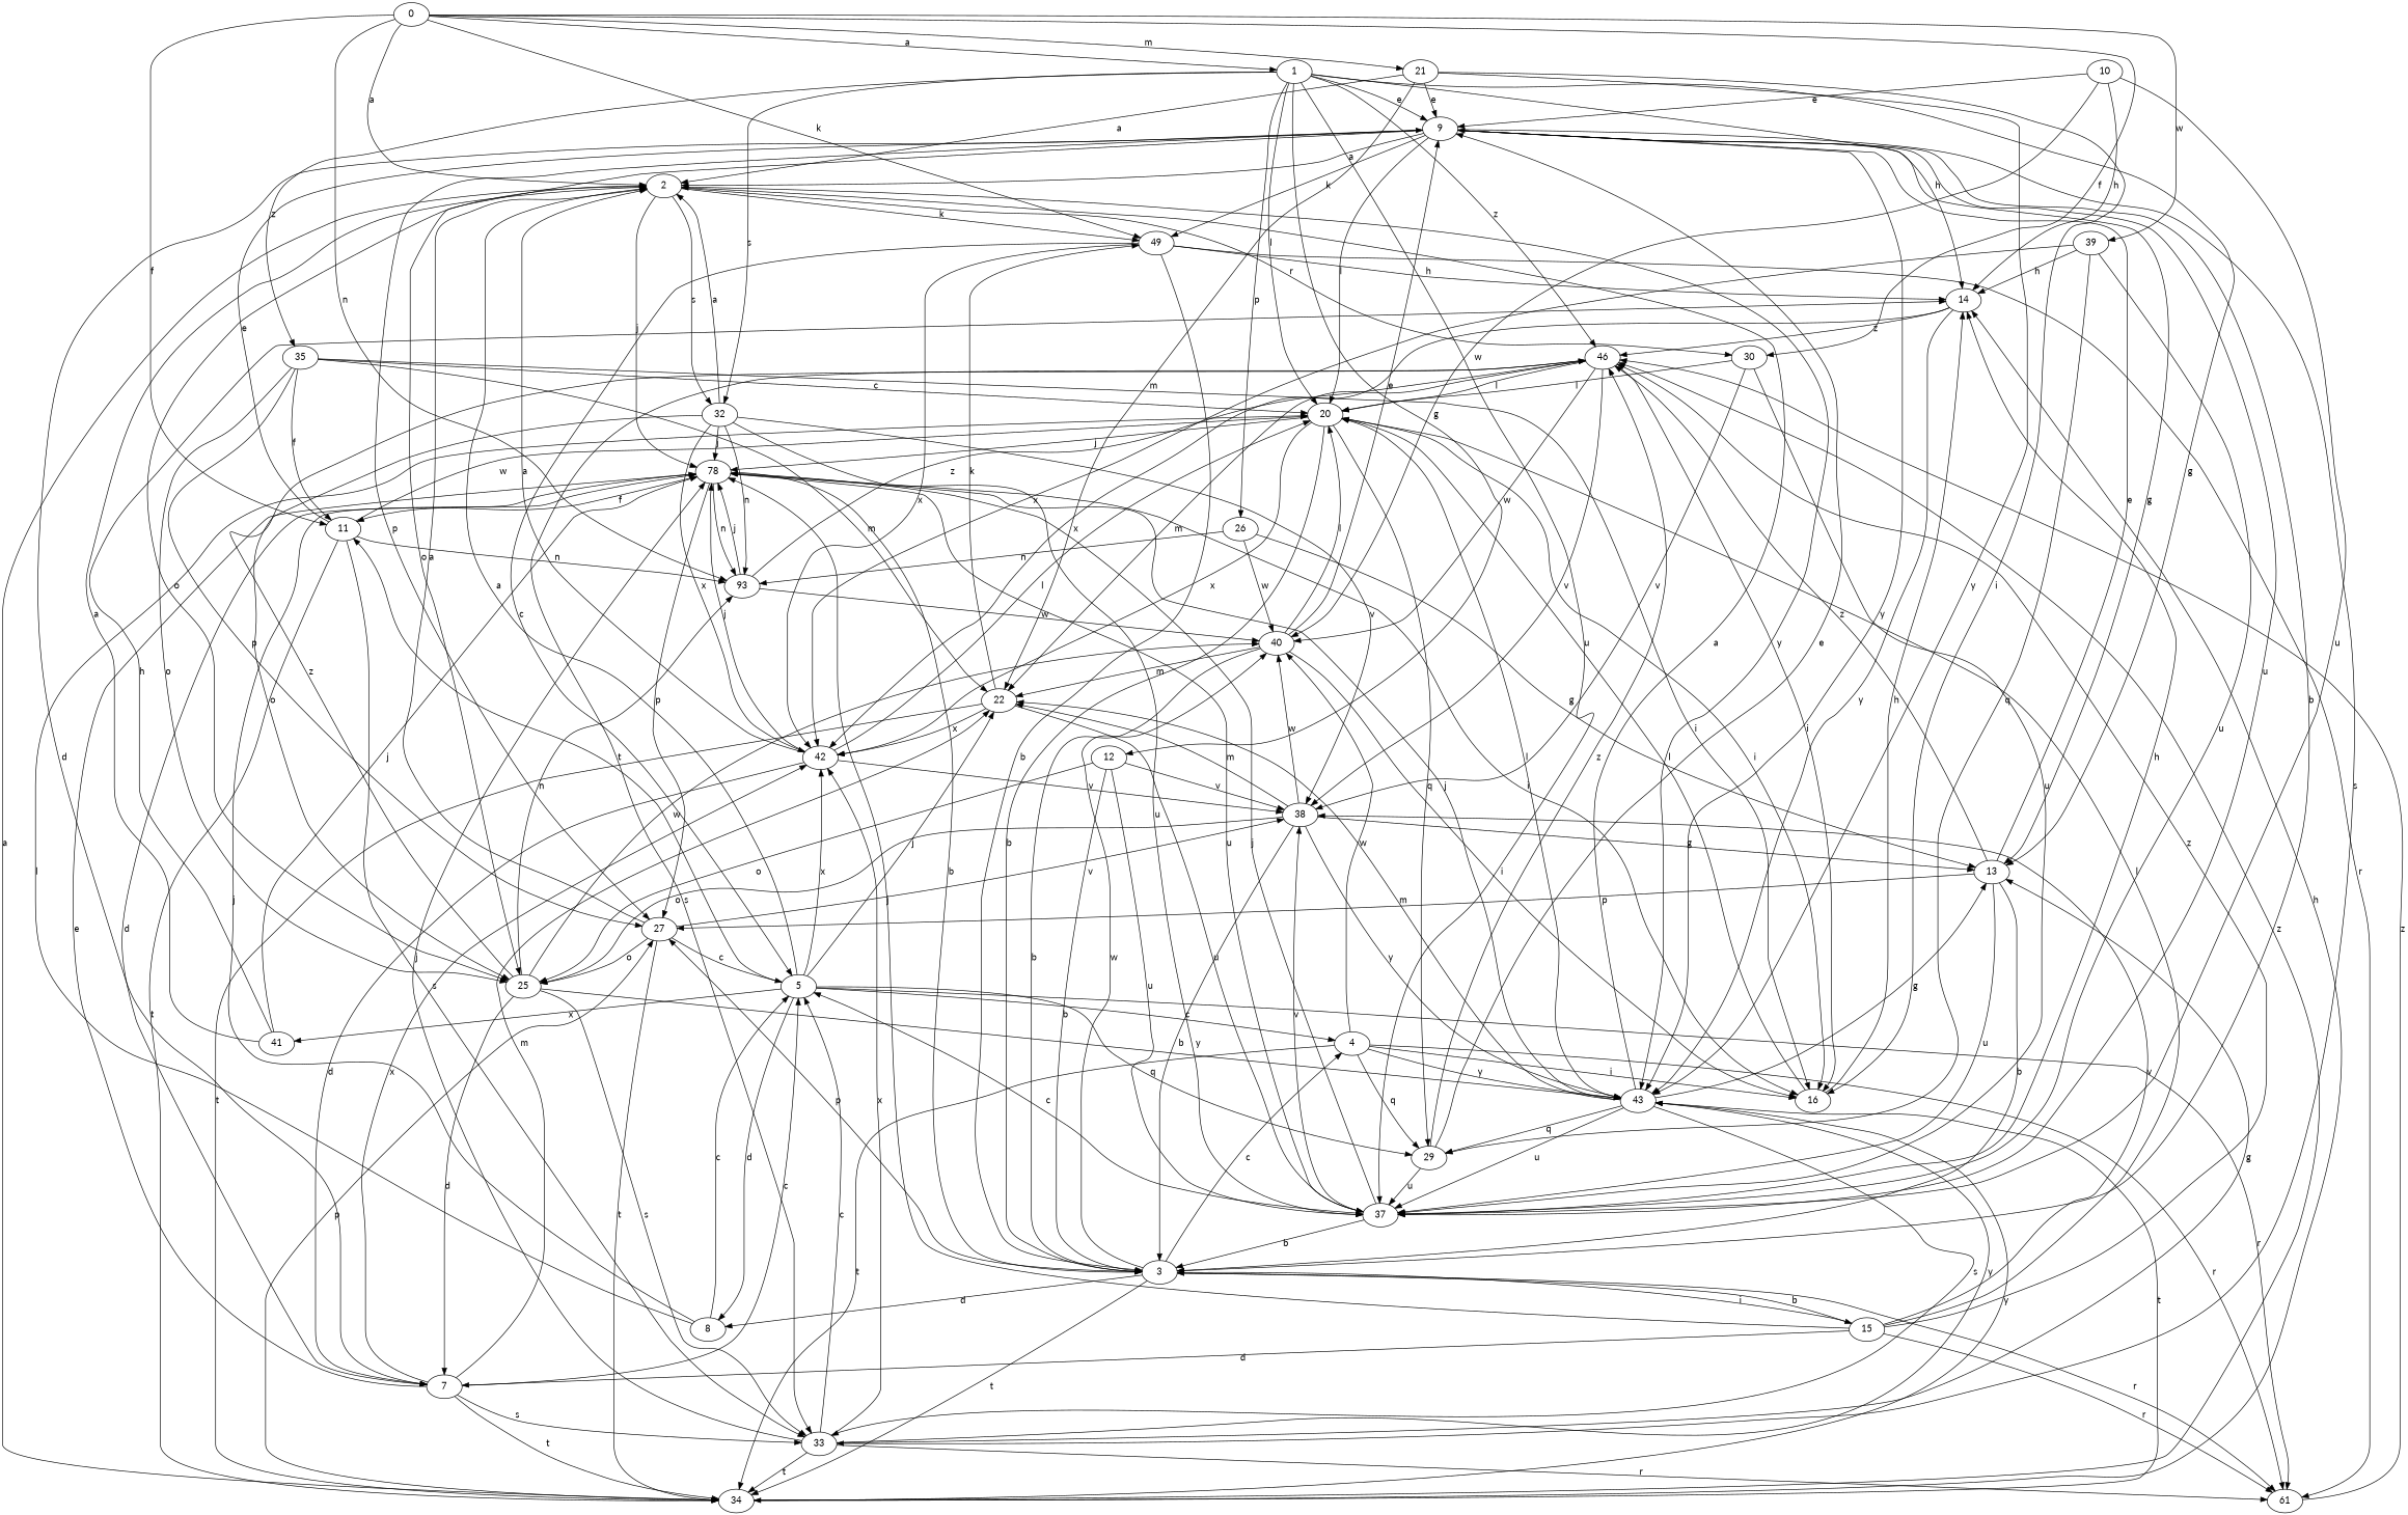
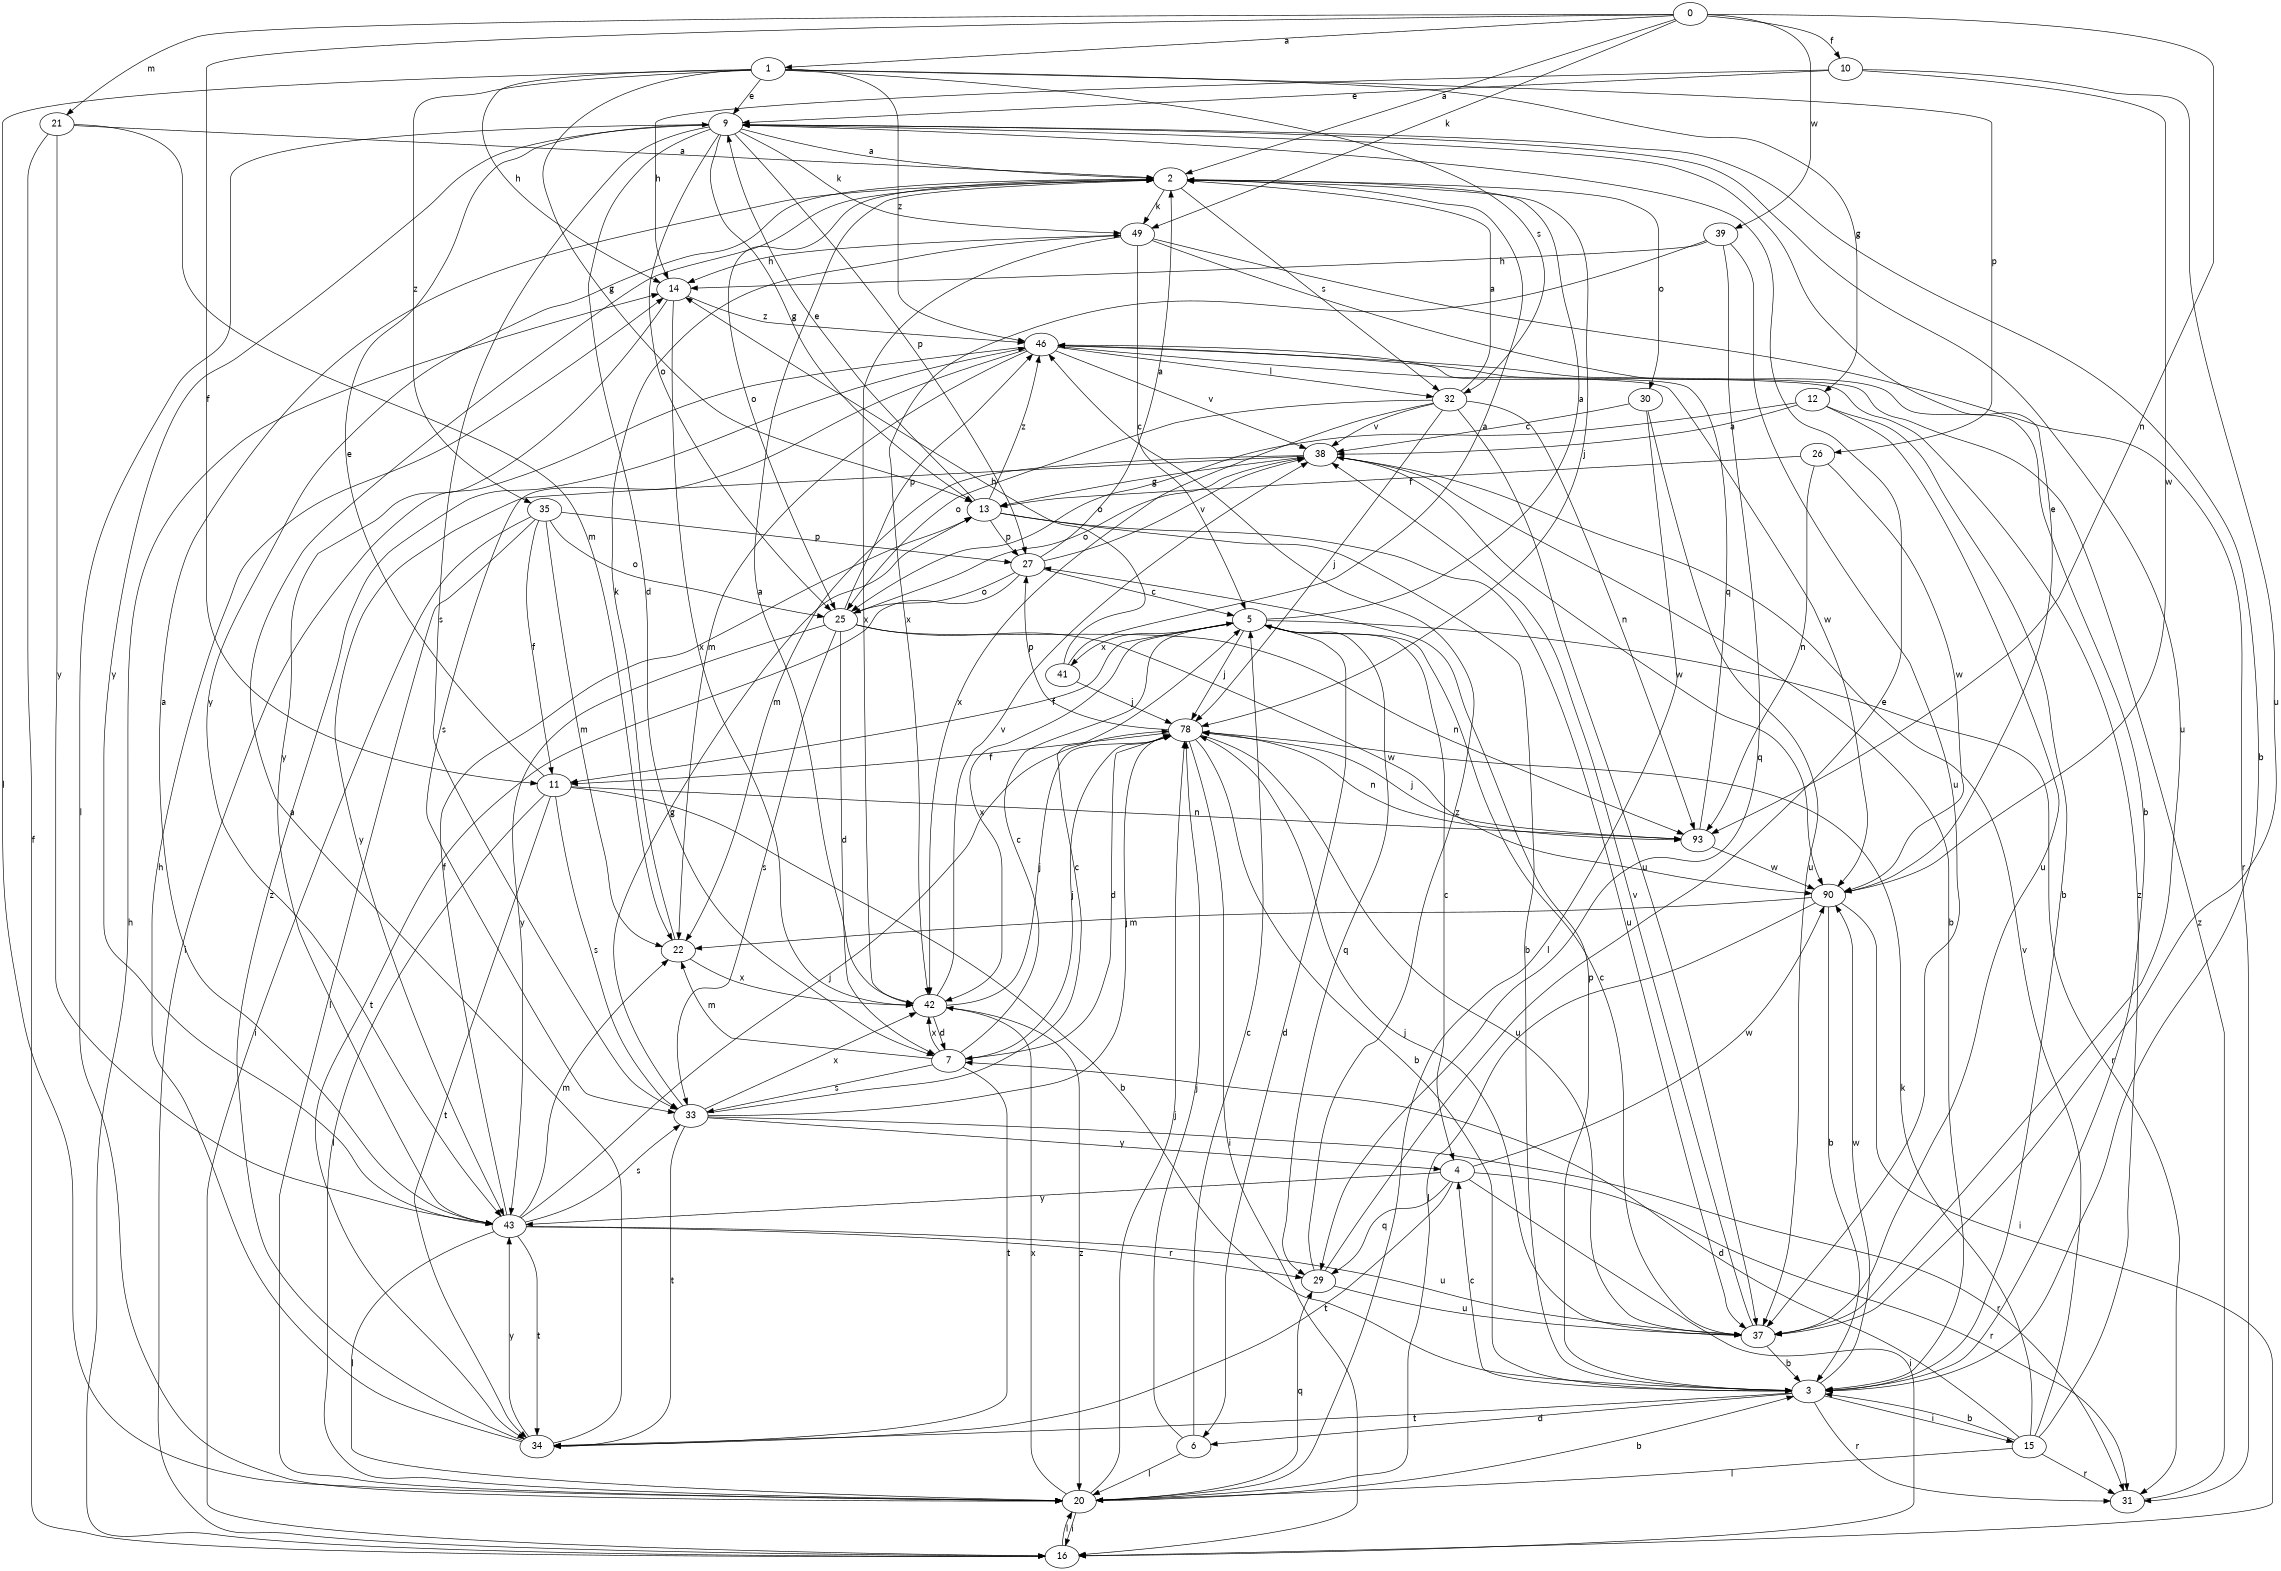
  strict digraph {
    fontname=Lato
    node [fontname=Lato]
    edge [fontname=Lato]
    0
    1
    2
    10
    11
    n6 [label=49]
    21
    n8 [label=93]
    39
    9
    12
    13
    14
    20
    26
    32
    37
    n18 [label=35]
    46
    n20 [label=78]
    25
    30
    43
-   40
+   40 [label=90]
    3
    34
    33
-   31 [label=61]
+   31
    5
    42
    16
    22
    29
    27
    7
    38
    4
-   6 [label=8]
+   6
    15
    41
    0 -> 1 [label=a]
    0 -> 2 [label=a]
-   0 -> 30 [label=f]
+   0 -> 10 [label=f]
    0 -> 11 [label=f]
    0 -> n6 [label=k]
    0 -> 21 [label=m]
    0 -> n8 [label=n]
    0 -> 39 [label=w]
    1 -> 9 [label=e]
    1 -> 12 [label=g]
    1 -> 13 [label=g]
    1 -> 14 [label=h]
    1 -> 20 [label=l]
    1 -> 26 [label=p]
    1 -> 32 [label=s]
-   1 -> 37 [label=u]
    1 -> n18 [label=z]
    1 -> 46 [label=z]
    2 -> n6 [label=k]
    2 -> 32 [label=s]
    2 -> n20 [label=j]
    2 -> 25 [label=o]
-   2 -> 30 [label=r]
+   2 -> 30 [label=o]
    2 -> 43 [label=y]
    10 -> 9 [label=e]
    10 -> 14 [label=h]
    10 -> 37 [label=u]
    10 -> 40 [label=w]
    11 -> n8 [label=n]
    11 -> 9 [label=e]
-   11 -> 20 [label=w]
+   11 -> 20 [label=l]
+   11 -> 3 [label=b]
    11 -> 34 [label=t]
    11 -> 33 [label=s]
    n6 -> 14 [label=h]
    n6 -> 3 [label=b]
    n6 -> 31 [label=r]
    n6 -> 5 [label=c]
    n6 -> 42 [label=x]
    21 -> 2 [label=a]
-   21 -> 9 [label=e]
    21 -> 43 [label=y]
-   21 -> 16 [label=i]
+   21 -> 16 [label=f]
    21 -> 22 [label=m]
-   n8 -> 46 [label=z]
+   n8 -> 46 [label=q]
    n8 -> n20 [label=j]
    n8 -> 40 [label=w]
    39 -> 14 [label=h]
    39 -> 37 [label=u]
    39 -> 42 [label=x]
    39 -> 29 [label=q]
    9 -> 2 [label=a]
    9 -> n6 [label=k]
    9 -> 13 [label=g]
    9 -> 20 [label=l]
    9 -> 37 [label=u]
    9 -> 25 [label=o]
    9 -> 43 [label=y]
    9 -> 3 [label=b]
    9 -> 33 [label=s]
    9 -> 27 [label=p]
    9 -> 7 [label=d]
    12 -> 37 [label=u]
    12 -> 25 [label=o]
    12 -> 3 [label=b]
-   12 -> 38 [label=v]
+   12 -> 38 [label=a]
    13 -> 9 [label=e]
    13 -> 37 [label=u]
    13 -> 46 [label=z]
    13 -> 3 [label=b]
    13 -> 27 [label=p]
    14 -> 46 [label=z]
    14 -> 43 [label=y]
    14 -> 42 [label=x]
    20 -> n20 [label=j]
    20 -> 3 [label=b]
    20 -> 42 [label=x]
    20 -> 16 [label=i]
    20 -> 29 [label=q]
    26 -> n8 [label=n]
-   26 -> 13 [label=g]
+   26 -> 13 [label=f]
    26 -> 40 [label=w]
    32 -> 2 [label=a]
    32 -> n8 [label=n]
    32 -> 37 [label=u]
    32 -> n20 [label=j]
    32 -> 25 [label=o]
    32 -> 42 [label=x]
    32 -> 38 [label=v]
-   37 -> 14 [label=h]
    37 -> n20 [label=j]
    37 -> 3 [label=b]
    37 -> 5 [label=c]
    37 -> 38 [label=v]
    n18 -> 11 [label=f]
-   n18 -> 20 [label=c]
+   n18 -> 20 [label=l]
    n18 -> 25 [label=o]
    n18 -> 16 [label=i]
    n18 -> 22 [label=m]
    n18 -> 27 [label=p]
-   46 -> 20 [label=l]
+   46 -> 32 [label=l]
    46 -> 40 [label=w]
    46 -> 33 [label=s]
    46 -> 16 [label=i]
    46 -> 22 [label=m]
    46 -> 38 [label=v]
    n20 -> 11 [label=f]
    n20 -> n8 [label=n]
    n20 -> 37 [label=u]
    n20 -> 3 [label=b]
    n20 -> 16 [label=i]
    n20 -> 27 [label=p]
    n20 -> 7 [label=d]
    25 -> n8 [label=n]
-   25 -> 46 [label=z]
+   25 -> 46 [label=p]
    25 -> 43 [label=y]
    25 -> 40 [label=w]
    25 -> 33 [label=s]
    25 -> 7 [label=d]
    30 -> 20 [label=l]
    30 -> 37 [label=u]
-   30 -> 38 [label=v]
+   30 -> 38 [label=c]
    43 -> 2 [label=a]
-   43 -> 13 [label=g]
+   43 -> 13 [label=f]
    43 -> 20 [label=l]
    43 -> 37 [label=u]
    43 -> n20 [label=j]
    43 -> 34 [label=t]
    43 -> 33 [label=s]
    43 -> 22 [label=m]
-   43 -> 29 [label=q]
+   43 -> 29 [label=r]
    40 -> 9 [label=e]
    40 -> 20 [label=l]
    40 -> 3 [label=b]
    40 -> 16 [label=i]
    40 -> 22 [label=m]
    3 -> 40 [label=w]
    3 -> 34 [label=t]
    3 -> 31 [label=r]
    3 -> 27 [label=p]
    3 -> 4 [label=c]
    3 -> 6 [label=d]
    3 -> 15 [label=i]
    34 -> 2 [label=a]
    34 -> 14 [label=h]
    34 -> 46 [label=z]
    34 -> 43 [label=y]
-   34 -> 27 [label=p]
    33 -> 13 [label=g]
    33 -> n20 [label=j]
-   33 -> 43 [label=y]
+   33 -> 4 [label=y]
    33 -> 34 [label=t]
    33 -> 31 [label=r]
    33 -> 5 [label=c]
    33 -> 42 [label=x]
    31 -> 46 [label=z]
    5 -> 2 [label=a]
-   5 -> 11 [label=t]
-   5 -> 22 [label=j]
+   5 -> 11 [label=f]
+   5 -> n20 [label=j]
    5 -> 31 [label=r]
    5 -> 42 [label=x]
    5 -> 29 [label=q]
    5 -> 4 [label=c]
    5 -> 6 [label=d]
    5 -> 41 [label=x]
    42 -> 2 [label=a]
-   42 -> 20 [label=l]
+   42 -> 20 [label=z]
    42 -> n20 [label=j]
    42 -> 7 [label=d]
    42 -> 38 [label=v]
    16 -> 14 [label=h]
    16 -> 20 [label=l]
    22 -> n6 [label=k]
-   22 -> 37 [label=u]
-   22 -> 34 [label=t]
    22 -> 42 [label=x]
    29 -> 9 [label=e]
    29 -> 37 [label=u]
    29 -> 46 [label=z]
    27 -> 2 [label=a]
    27 -> 25 [label=o]
    27 -> 34 [label=t]
    27 -> 5 [label=c]
    27 -> 38 [label=v]
-   7 -> n20 [label=e]
+   7 -> n20 [label=j]
    7 -> 34 [label=t]
    7 -> 33 [label=s]
    7 -> 5 [label=c]
    7 -> 42 [label=x]
    7 -> 22 [label=m]
    38 -> 13 [label=g]
-   38 -> 25 [label=o]
+   25 -> 38 [label=o]
    38 -> 43 [label=y]
    38 -> 40 [label=w]
    38 -> 3 [label=b]
    38 -> 22 [label=m]
    4 -> 43 [label=y]
    4 -> 40 [label=w]
    4 -> 34 [label=t]
    4 -> 31 [label=r]
    4 -> 16 [label=i]
    4 -> 29 [label=q]
    6 -> 20 [label=l]
    6 -> n20 [label=j]
    6 -> 5 [label=c]
    15 -> 20 [label=l]
    15 -> 46 [label=z]
-   15 -> n20 [label=j]
+   15 -> n20 [label=k]
    15 -> 3 [label=b]
    15 -> 31 [label=r]
    15 -> 7 [label=d]
    15 -> 38 [label=v]
    41 -> 2 [label=a]
    41 -> 14 [label=h]
    41 -> n20 [label=j]
  }
